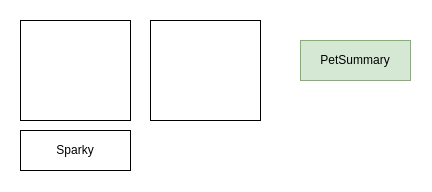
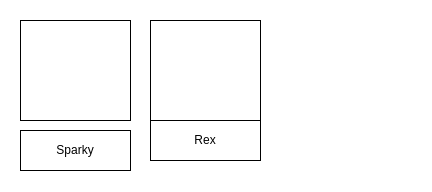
  <mxCell id="0" />
  <mxCell id="1" parent="0" />
  <mxCell id="2" value="Sparky" style="rounded=0;whiteSpace=wrap;html=1;" parent="1" vertex="1"><mxGeometry x="20" y="130" width="110" height="40" as="geometry" /></mxCell>
  <mxCell id="3" value="" style="rounded=0;whiteSpace=wrap;html=1;" parent="1" vertex="1"><mxGeometry x="20" y="20" width="110" height="100" as="geometry" /></mxCell>
+ <mxCell id="4" value="Rex" style="rounded=0;whiteSpace=wrap;html=1;" parent="1" vertex="1"><mxGeometry x="150" y="120" width="110" height="40" as="geometry" /></mxCell>
  <mxCell id="5" value="" style="rounded=0;whiteSpace=wrap;html=1;" parent="1" vertex="1"><mxGeometry x="150" y="20" width="110" height="100" as="geometry" /></mxCell>
- <mxCell id="6" value="PetSummary" style="rounded=0;whiteSpace=wrap;html=1;fillColor=#d5e8d4;strokeColor=#82b366;" parent="1" vertex="1"><mxGeometry x="300" y="40" width="110" height="40" as="geometry" /></mxCell>
